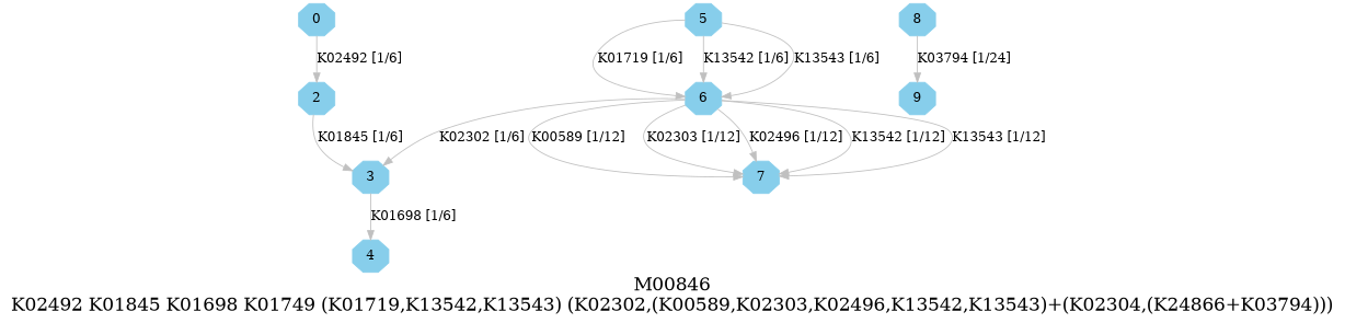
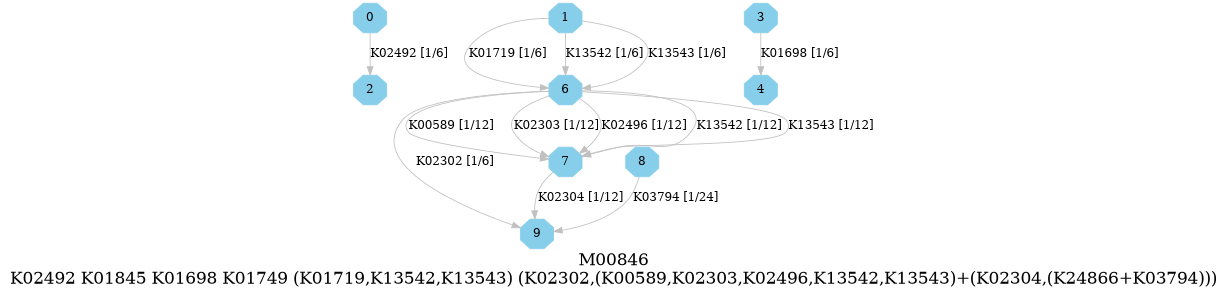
  digraph {
    fontsize=20
    label="M00846\nK02492 K01845 K01698 K01749 (K01719,K13542,K13543) (K02302,(K00589,K02303,K02496,K13542,K13543)+(K02304,(K24866+K03794)))"
    node [color=skyblue shape=octagon style=filled]
    edge [color=grey]
    0 [height=.3 width=.3]
    n2 [height=.3 label=9 width=.3]
    2 [height=.3 width=.3]
    3 [height=.3 width=.3]
    4 [height=.3 width=.3]
-   5 [height=.3 width=.3]
+   5 [height=.3 width=.3 label=1]
    6 [height=.3 width=.3]
    7 [height=.3 width=.3]
    8 [height=.3 width=.3]
    subgraph sub_1 {
      0
      n2
      2
      3
      4
      5
      6
      7
      8
    }
    0 -> 2 [label="K02492 [1/6]"]
-   2 -> 3 [label="K01845 [1/6]"]
    3 -> 4 [label="K01698 [1/6]"]
    5 -> 6 [label="K01719 [1/6]"]
    5 -> 6 [label="K13542 [1/6]"]
    5 -> 6 [label="K13543 [1/6]"]
-   6 -> 3 [label="K02302 [1/6]"]
+   6 -> n2 [label="K02302 [1/6]"]
    6 -> 7 [label="K00589 [1/12]"]
    6 -> 7 [label="K02303 [1/12]"]
    6 -> 7 [label="K02496 [1/12]"]
    6 -> 7 [label="K13542 [1/12]"]
    6 -> 7 [label="K13543 [1/12]"]
+   7 -> n2 [label="K02304 [1/12]"]
    8 -> n2 [label="K03794 [1/24]"]
  }
